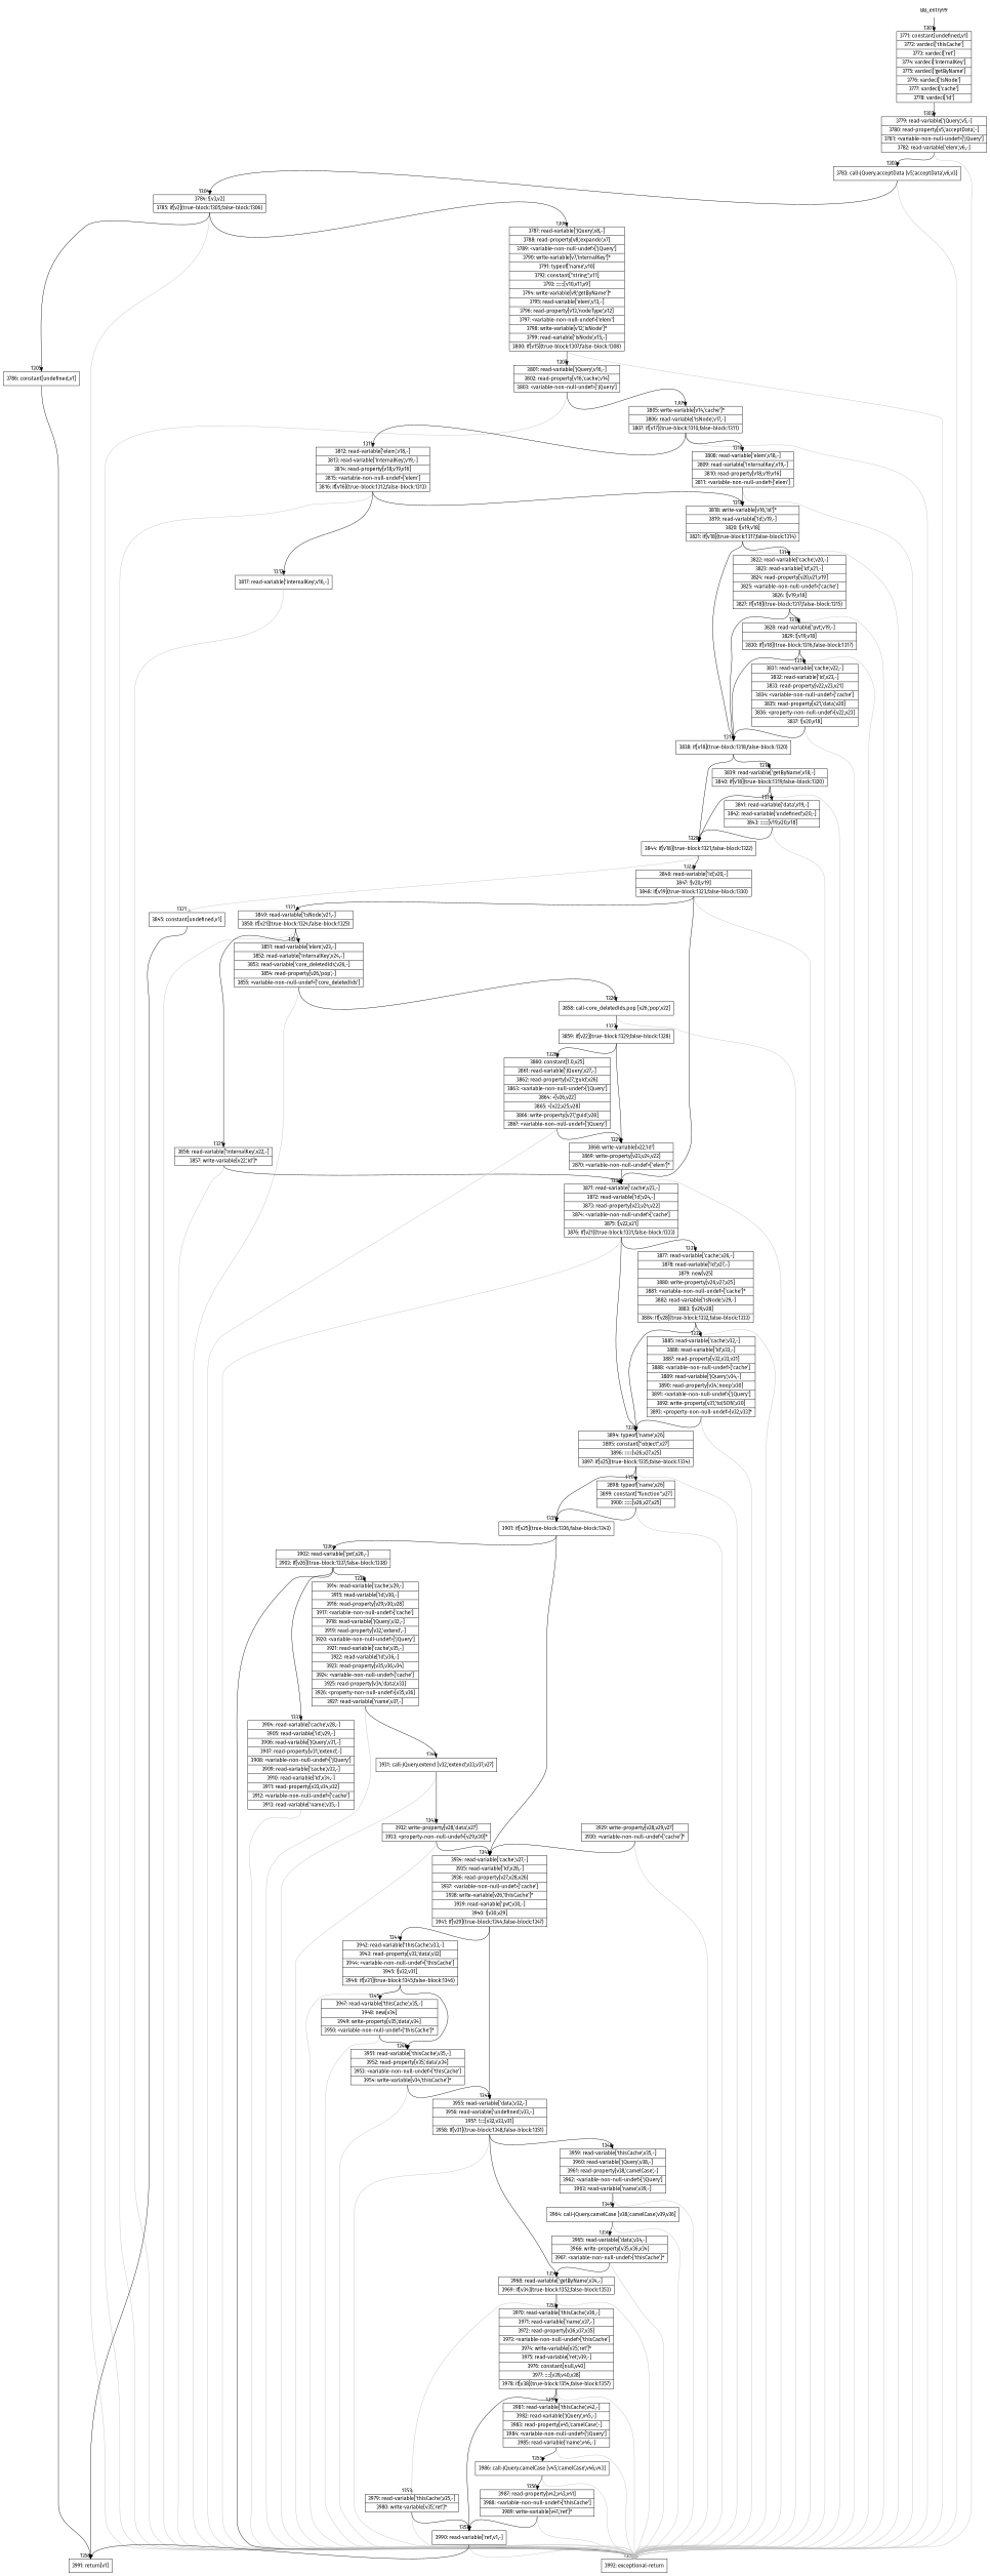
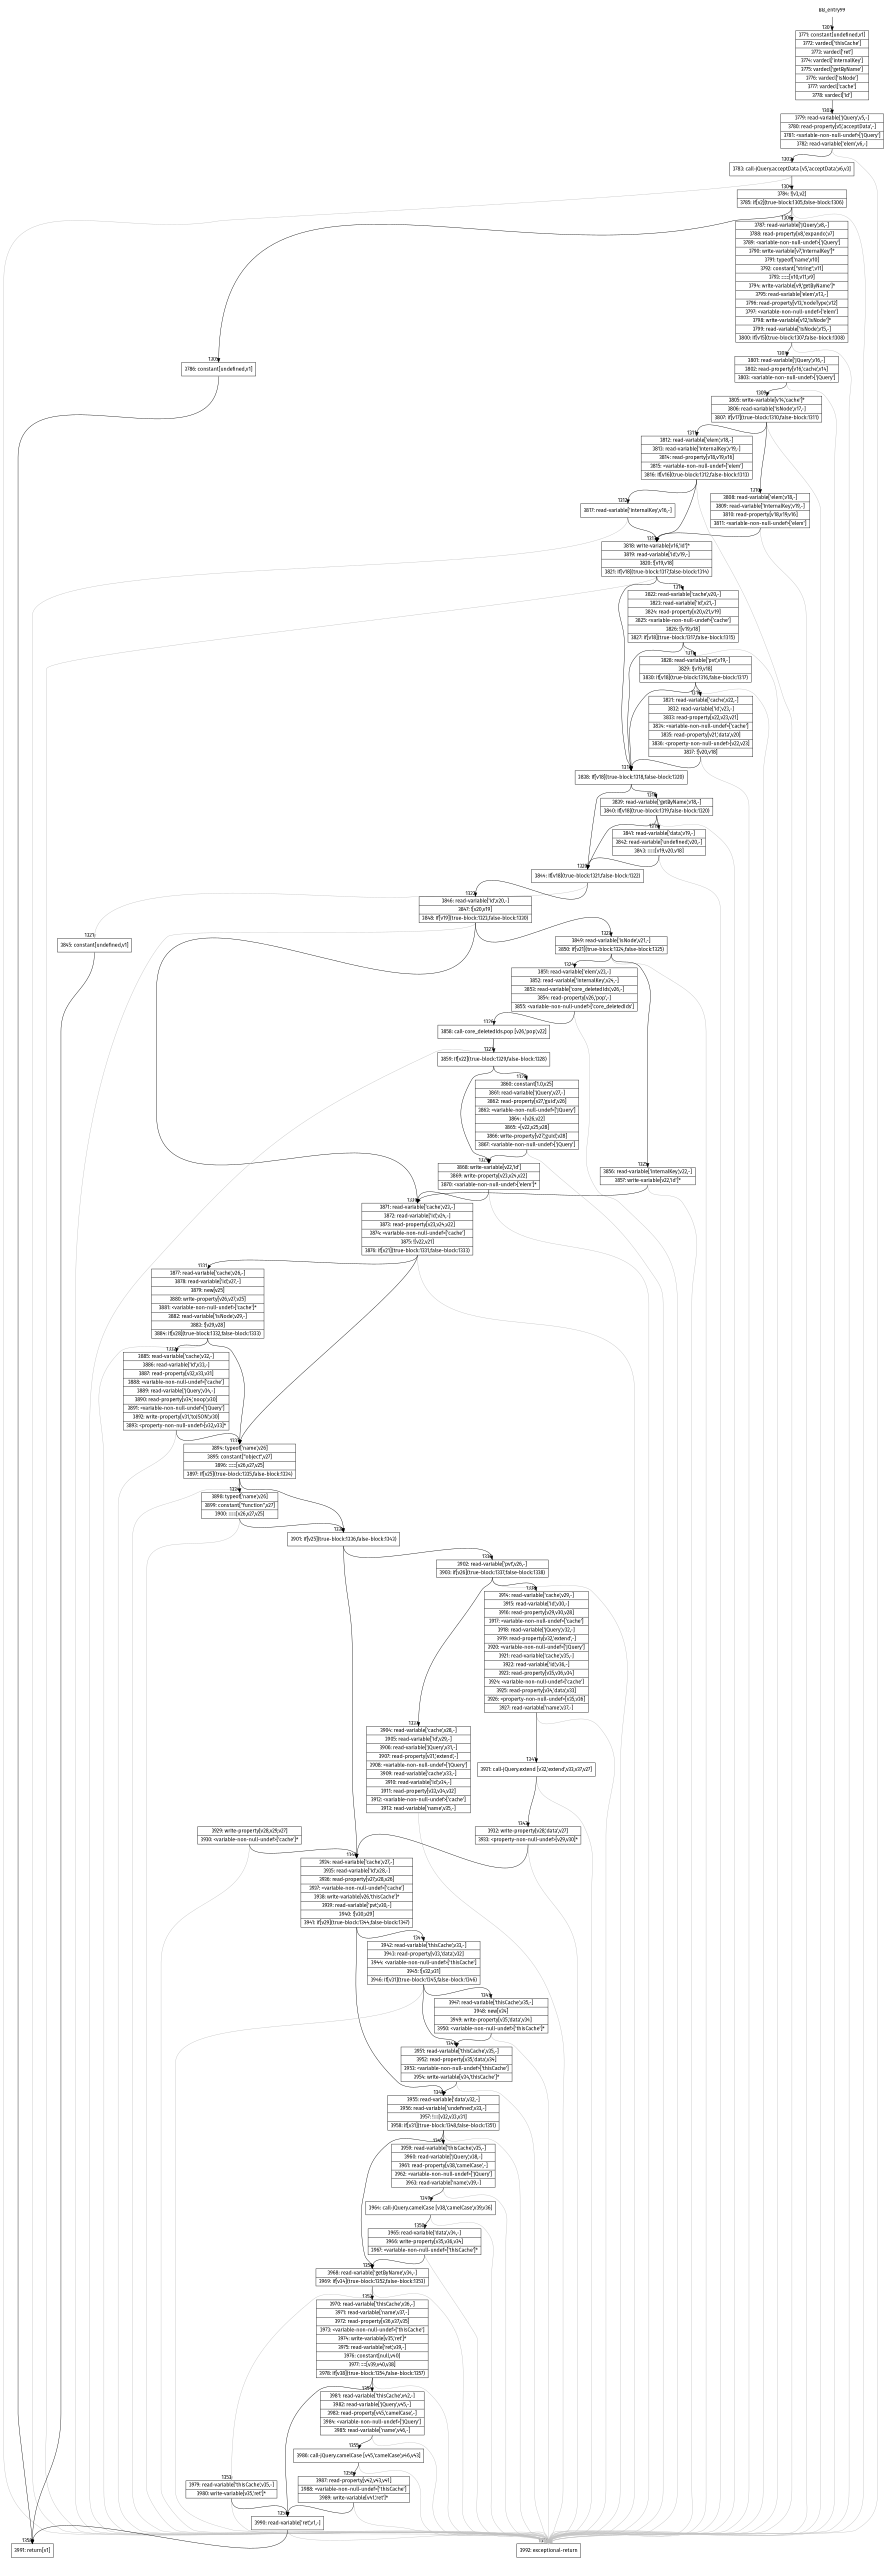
  digraph {
    fontname="Fira Sans"
    rankdir=TD
    node [fontname="Fira Sans" shape=record]
    edge [fontname="Fira Sans" headport=n tailport=s]
    n1 [label=BB_entry99 shape=none]
    n2 [label="{3771: constant[undefined,v1]|3772: vardecl['thisCache']|3773: vardecl['ret']|3774: vardecl['internalKey']|3775: vardecl['getByName']|3776: vardecl['isNode']|3777: vardecl['cache']|3778: vardecl['id']}"]
    n3 [label="{3779: read-variable['jQuery',v5,-]|3780: read-property[v5,'acceptData',-]|3781: \<variable-non-null-undef\>['jQuery']|3782: read-variable['elem',v6,-]}"]
    n4 [label="{3783: call-jQuery.acceptData [v5,'acceptData',v6,v3]}"]
    n5 [label="{3992: exceptional-return}"]
    n6 [label="{3784: ![v3,v2]|3785: if[v2](true-block:1305,false-block:1306)}"]
    n7 [label="{3786: constant[undefined,v1]}"]
    n8 [label="{3787: read-variable['jQuery',v8,-]|3788: read-property[v8,'expando',v7]|3789: \<variable-non-null-undef\>['jQuery']|3790: write-variable[v7,'internalKey']*|3791: typeof['name',v10]|3792: constant[\"string\",v11]|3793: ===[v10,v11,v9]|3794: write-variable[v9,'getByName']*|3795: read-variable['elem',v13,-]|3796: read-property[v13,'nodeType',v12]|3797: \<variable-non-null-undef\>['elem']|3798: write-variable[v12,'isNode']*|3799: read-variable['isNode',v15,-]|3800: if[v15](true-block:1307,false-block:1308)}"]
    n9 [label="{3991: return[v1]}"]
    n10 [label="{3801: read-variable['jQuery',v16,-]|3802: read-property[v16,'cache',v14]|3803: \<variable-non-null-undef\>['jQuery']}"]
    n11 [label="{3805: write-variable[v14,'cache']*|3806: read-variable['isNode',v17,-]|3807: if[v17](true-block:1310,false-block:1311)}"]
    n12 [label="{3808: read-variable['elem',v18,-]|3809: read-variable['internalKey',v19,-]|3810: read-property[v18,v19,v16]|3811: \<variable-non-null-undef\>['elem']}"]
    n13 [label="{3812: read-variable['elem',v18,-]|3813: read-variable['internalKey',v19,-]|3814: read-property[v18,v19,v16]|3815: \<variable-non-null-undef\>['elem']|3816: if[v16](true-block:1312,false-block:1313)}"]
    n14 [label="{3818: write-variable[v16,'id']*|3819: read-variable['id',v19,-]|3820: ![v19,v18]|3821: if[v18](true-block:1317,false-block:1314)}"]
    n15 [label="{3817: read-variable['internalKey',v16,-]}"]
    n16 [label="{3838: if[v18](true-block:1318,false-block:1320)}"]
    n17 [label="{3822: read-variable['cache',v20,-]|3823: read-variable['id',v21,-]|3824: read-property[v20,v21,v19]|3825: \<variable-non-null-undef\>['cache']|3826: ![v19,v18]|3827: if[v18](true-block:1317,false-block:1315)}"]
    n18 [label="{3844: if[v18](true-block:1321,false-block:1322)}"]
    n19 [label="{3839: read-variable['getByName',v18,-]|3840: if[v18](true-block:1319,false-block:1320)}"]
    n20 [label="{3828: read-variable['pvt',v19,-]|3829: ![v19,v18]|3830: if[v18](true-block:1316,false-block:1317)}"]
    n21 [label="{3845: constant[undefined,v1]}"]
    n22 [label="{3846: read-variable['id',v20,-]|3847: ![v20,v19]|3848: if[v19](true-block:1323,false-block:1330)}"]
    n23 [label="{3841: read-variable['data',v19,-]|3842: read-variable['undefined',v20,-]|3843: ===[v19,v20,v18]}"]
    n24 [label="{3831: read-variable['cache',v22,-]|3832: read-variable['id',v23,-]|3833: read-property[v22,v23,v21]|3834: \<variable-non-null-undef\>['cache']|3835: read-property[v21,'data',v20]|3836: \<property-non-null-undef\>[v22,v23]|3837: ![v20,v18]}"]
    n25 [label="{3849: read-variable['isNode',v21,-]|3850: if[v21](true-block:1324,false-block:1325)}"]
    n26 [label="{3871: read-variable['cache',v23,-]|3872: read-variable['id',v24,-]|3873: read-property[v23,v24,v22]|3874: \<variable-non-null-undef\>['cache']|3875: ![v22,v21]|3876: if[v21](true-block:1331,false-block:1333)}"]
    n27 [label="{3851: read-variable['elem',v23,-]|3852: read-variable['internalKey',v24,-]|3853: read-variable['core_deletedIds',v26,-]|3854: read-property[v26,'pop',-]|3855: \<variable-non-null-undef\>['core_deletedIds']}"]
    n28 [label="{3856: read-variable['internalKey',v22,-]|3857: write-variable[v22,'id']*}"]
    n29 [label="{3877: read-variable['cache',v26,-]|3878: read-variable['id',v27,-]|3879: new[v25]|3880: write-property[v26,v27,v25]|3881: \<variable-non-null-undef\>['cache']*|3882: read-variable['isNode',v29,-]|3883: ![v29,v28]|3884: if[v28](true-block:1332,false-block:1333)}"]
    n30 [label="{3894: typeof['name',v26]|3895: constant[\"object\",v27]|3896: ===[v26,v27,v25]|3897: if[v25](true-block:1335,false-block:1334)}"]
    n31 [label="{3858: call-core_deletedIds.pop [v26,'pop',v22]}"]
    n32 [label="{3885: read-variable['cache',v32,-]|3886: read-variable['id',v33,-]|3887: read-property[v32,v33,v31]|3888: \<variable-non-null-undef\>['cache']|3889: read-variable['jQuery',v34,-]|3890: read-property[v34,'noop',v30]|3891: \<variable-non-null-undef\>['jQuery']|3892: write-property[v31,'toJSON',v30]|3893: \<property-non-null-undef\>[v32,v33]*}"]
    n33 [label="{3901: if[v25](true-block:1336,false-block:1343)}"]
    n34 [label="{3898: typeof['name',v26]|3899: constant[\"function\",v27]|3900: ===[v26,v27,v25]}"]
    n35 [label="{3859: if[v22](true-block:1329,false-block:1328)}"]
    n36 [label="{3868: write-variable[v22,'id']|3869: write-property[v23,v24,v22]|3870: \<variable-non-null-undef\>['elem']*}"]
    n37 [label="{3860: constant[1.0,v25]|3861: read-variable['jQuery',v27,-]|3862: read-property[v27,'guid',v26]|3863: \<variable-non-null-undef\>['jQuery']|3864: +[v26,v22]|3865: +[v22,v25,v28]|3866: write-property[v27,'guid',v28]|3867: \<variable-non-null-undef\>['jQuery']}"]
    n38 [label="{3902: read-variable['pvt',v26,-]|3903: if[v26](true-block:1337,false-block:1338)}"]
    n39 [label="{3934: read-variable['cache',v27,-]|3935: read-variable['id',v28,-]|3936: read-property[v27,v28,v26]|3937: \<variable-non-null-undef\>['cache']|3938: write-variable[v26,'thisCache']*|3939: read-variable['pvt',v30,-]|3940: ![v30,v29]|3941: if[v29](true-block:1344,false-block:1347)}"]
    n40 [label="{3904: read-variable['cache',v28,-]|3905: read-variable['id',v29,-]|3906: read-variable['jQuery',v31,-]|3907: read-property[v31,'extend',-]|3908: \<variable-non-null-undef\>['jQuery']|3909: read-variable['cache',v33,-]|3910: read-variable['id',v34,-]|3911: read-property[v33,v34,v32]|3912: \<variable-non-null-undef\>['cache']|3913: read-variable['name',v35,-]}"]
    n41 [label="{3914: read-variable['cache',v29,-]|3915: read-variable['id',v30,-]|3916: read-property[v29,v30,v28]|3917: \<variable-non-null-undef\>['cache']|3918: read-variable['jQuery',v32,-]|3919: read-property[v32,'extend',-]|3920: \<variable-non-null-undef\>['jQuery']|3921: read-variable['cache',v35,-]|3922: read-variable['id',v36,-]|3923: read-property[v35,v36,v34]|3924: \<variable-non-null-undef\>['cache']|3925: read-property[v34,'data',v33]|3926: \<property-non-null-undef\>[v35,v36]|3927: read-variable['name',v37,-]}"]
    n42 [label="{3942: read-variable['thisCache',v33,-]|3943: read-property[v33,'data',v32]|3944: \<variable-non-null-undef\>['thisCache']|3945: ![v32,v31]|3946: if[v31](true-block:1345,false-block:1346)}"]
    n43 [label="{3955: read-variable['data',v32,-]|3956: read-variable['undefined',v33,-]|3957: !==[v32,v33,v31]|3958: if[v31](true-block:1348,false-block:1351)}"]
    n44 [label="{3931: call-jQuery.extend [v32,'extend',v33,v37,v27]}"]
    n45 [label="{3947: read-variable['thisCache',v35,-]|3948: new[v34]|3949: write-property[v35,'data',v34]|3950: \<variable-non-null-undef\>['thisCache']*}"]
    n46 [label="{3951: read-variable['thisCache',v35,-]|3952: read-property[v35,'data',v34]|3953: \<variable-non-null-undef\>['thisCache']|3954: write-variable[v34,'thisCache']*}"]
    n47 [label="{3959: read-variable['thisCache',v35,-]|3960: read-variable['jQuery',v38,-]|3961: read-property[v38,'camelCase',-]|3962: \<variable-non-null-undef\>['jQuery']|3963: read-variable['name',v39,-]}"]
    n48 [label="{3968: read-variable['getByName',v34,-]|3969: if[v34](true-block:1352,false-block:1353)}"]
    n49 [label="{3932: write-property[v28,'data',v27]|3933: \<property-non-null-undef\>[v29,v30]*}"]
    n50 [label="{3929: write-property[v28,v29,v27]|3930: \<variable-non-null-undef\>['cache']*}"]
    n51 [label="{3964: call-jQuery.camelCase [v38,'camelCase',v39,v36]}"]
    n52 [label="{3970: read-variable['thisCache',v36,-]|3971: read-variable['name',v37,-]|3972: read-property[v36,v37,v35]|3973: \<variable-non-null-undef\>['thisCache']|3974: write-variable[v35,'ret']*|3975: read-variable['ret',v39,-]|3976: constant[null,v40]|3977: ==[v39,v40,v38]|3978: if[v38](true-block:1354,false-block:1357)}"]
    n53 [label="{3979: read-variable['thisCache',v35,-]|3980: write-variable[v35,'ret']*}"]
    n54 [label="{3965: read-variable['data',v34,-]|3966: write-property[v35,v36,v34]|3967: \<variable-non-null-undef\>['thisCache']*}"]
    n55 [label="{3981: read-variable['thisCache',v42,-]|3982: read-variable['jQuery',v45,-]|3983: read-property[v45,'camelCase',-]|3984: \<variable-non-null-undef\>['jQuery']|3985: read-variable['name',v46,-]}"]
    n56 [label="{3990: read-variable['ret',v1,-]}"]
    n57 [label="{3986: call-jQuery.camelCase [v45,'camelCase',v46,v43]}"]
    n58 [label="{3987: read-property[v42,v43,v41]|3988: \<variable-non-null-undef\>['thisCache']|3989: write-variable[v41,'ret']*}"]
    n1 -> n2 [headlabel="    1301"]
    n2 -> n3 [headlabel="      1302"]
    n3 -> n4 [headlabel="      1303"]
    n3 -> n5 [color=gray headlabel="      1359"]
    n4 -> n5 [color=gray]
    n4 -> n6 [headlabel="      1304"]
    n6 -> n5 [color=gray]
    n6 -> n7 [headlabel="      1305"]
    n6 -> n8 [headlabel="      1306"]
    n7 -> n9 [headlabel="      1358"]
    n8 -> n5 [color=gray]
    n8 -> n10 [headlabel="      1307"]
    n10 -> n5 [color=gray]
    n10 -> n11 [headlabel="      1309"]
    n11 -> n5 [color=gray]
    n11 -> n12 [headlabel="      1310"]
    n11 -> n13 [headlabel="      1311"]
    n12 -> n5 [color=gray]
    n12 -> n14 [headlabel="      1313"]
    n13 -> n5 [color=gray]
    n13 -> n14
    n13 -> n15 [headlabel="      1312"]
    n14 -> n5 [color=gray]
    n14 -> n16 [headlabel="      1317"]
    n14 -> n17 [headlabel="      1314"]
    n15 -> n5 [color=gray]
+   n15 -> n14
    n16 -> n18 [headlabel="      1320"]
    n16 -> n19 [headlabel="      1318"]
    n17 -> n5 [color=gray]
    n17 -> n16
    n17 -> n20 [headlabel="      1315"]
    n18 -> n21 [color=gray headlabel="      1321"]
    n18 -> n22 [headlabel="      1322"]
    n19 -> n5 [color=gray]
    n19 -> n18
    n19 -> n23 [headlabel="      1319"]
    n20 -> n5 [color=gray]
    n20 -> n16
    n20 -> n24 [headlabel="      1316"]
    n21 -> n9
    n22 -> n5 [color=gray]
    n22 -> n25 [headlabel="      1323"]
    n22 -> n26 [headlabel="      1330"]
    n23 -> n5 [color=gray]
    n23 -> n18
    n24 -> n5 [color=gray]
    n24 -> n16
    n25 -> n5 [color=gray]
    n25 -> n27 [headlabel="      1324"]
    n25 -> n28 [headlabel="      1325"]
    n26 -> n5 [color=gray]
    n26 -> n29 [headlabel="      1331"]
    n26 -> n30 [headlabel="      1333"]
    n27 -> n5 [color=gray]
    n27 -> n31 [headlabel="      1326"]
    n28 -> n5 [color=gray]
    n28 -> n26
    n29 -> n5 [color=gray]
    n29 -> n30
    n29 -> n32 [headlabel="      1332"]
    n30 -> n5 [color=gray]
    n30 -> n33 [headlabel="      1335"]
    n30 -> n34 [headlabel="      1334"]
    n31 -> n5 [color=gray]
    n31 -> n35 [headlabel="      1327"]
    n32 -> n5 [color=gray]
    n32 -> n30
    n33 -> n38 [headlabel="      1336"]
    n33 -> n39 [headlabel="      1343"]
    n34 -> n5 [color=gray]
    n34 -> n33
    n35 -> n36 [headlabel="      1329"]
    n35 -> n37 [headlabel="      1328"]
    n36 -> n5 [color=gray]
    n36 -> n26
    n37 -> n5 [color=gray]
    n37 -> n36
-   n38 -> n5 [color=black]
+   n38 -> n5 [color=gray]
    n38 -> n40 [headlabel="      1337"]
    n38 -> n41 [headlabel="      1338"]
    n39 -> n42 [headlabel="      1344"]
    n39 -> n43 [headlabel="      1347"]
    n40 -> n5 [color=gray]
    n41 -> n5 [color=gray]
    n41 -> n44 [headlabel="      1341"]
    n42 -> n5 [color=gray]
    n42 -> n45 [headlabel="      1345"]
    n42 -> n46 [headlabel="      1346"]
    n43 -> n5 [color=gray]
    n43 -> n47 [headlabel="      1348"]
    n43 -> n48 [headlabel="      1351"]
    n44 -> n5 [color=gray]
    n44 -> n49 [headlabel="      1342"]
    n45 -> n5 [color=gray]
    n45 -> n46
    n46 -> n5 [color=gray]
    n46 -> n43
    n47 -> n5 [color=gray]
    n47 -> n51 [headlabel="      1349"]
    n48 -> n5 [color=gray]
    n48 -> n52 [headlabel="      1352"]
    n48 -> n53 [color=gray headlabel="      1353"]
    n49 -> n5 [color=gray]
    n49 -> n39
    n50 -> n5 [color=gray]
    n50 -> n39
    n51 -> n5 [color=gray]
    n51 -> n54 [headlabel="      1350"]
    n52 -> n5 [color=gray]
    n52 -> n55 [headlabel="      1354"]
    n52 -> n56 [headlabel="      1357"]
    n53 -> n5 [color=gray]
    n53 -> n56
    n54 -> n5 [color=gray]
    n54 -> n48
    n55 -> n5 [color=gray]
    n55 -> n57 [headlabel="      1355"]
    n56 -> n5 [color=gray]
    n56 -> n9
    n57 -> n5 [color=gray]
    n57 -> n58 [headlabel="      1356"]
    n58 -> n5 [color=gray]
    n58 -> n56
  }
